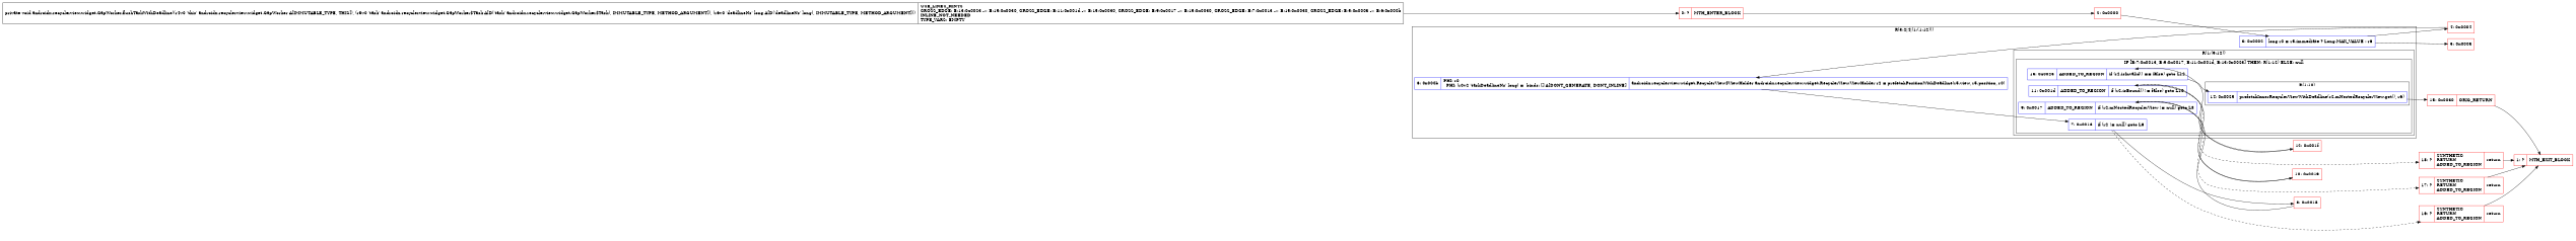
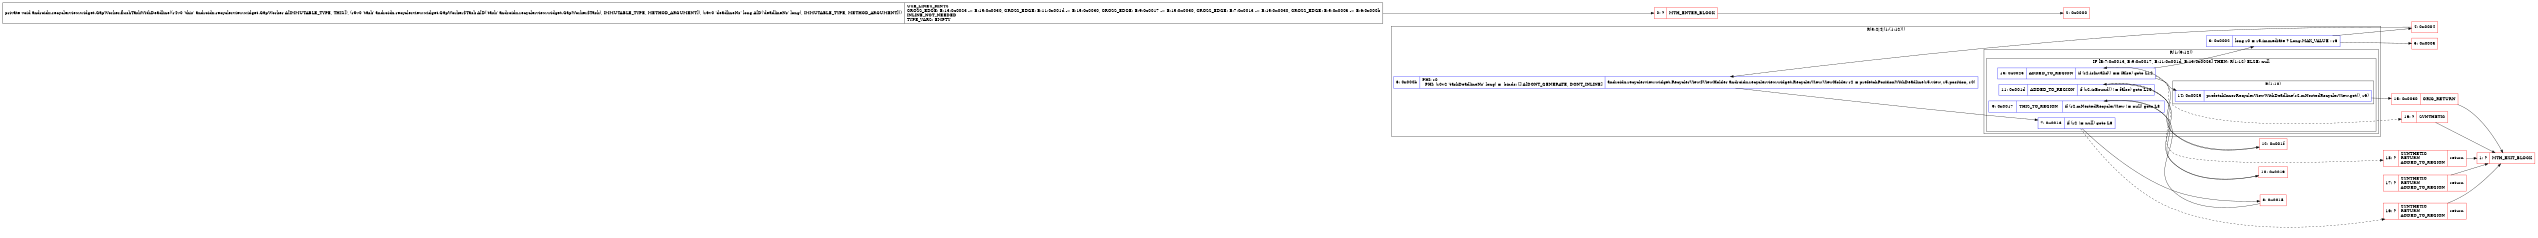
  digraph {
    rankdir=LR
    node [color=red shape=record]
    n1 [color=blue label="{14\:\ 0x0025|prefetchInnerRecyclerViewWithDeadline(r2.mNestedRecyclerView.get(), r6)\l}"]
    n2 [color=blue label="{7\:\ 0x0013|if (r2 != null) goto L6\l}"]
-   n3 [color=blue label="{9\:\ 0x0017|ADDED_TO_REGION\l|if (r2.mNestedRecyclerView != null) goto L8\l}"]
+   n3 [color=blue label="{9\:\ 0x0017|THIS_TO_REGION\l|if (r2.mNestedRecyclerView != null) goto L8\l}"]
    n4 [color=blue label="{11\:\ 0x001d|ADDED_TO_REGION\l|if (r2.isBound() != false) goto L10\l}"]
    n5 [color=blue label="{13\:\ 0x0023|ADDED_TO_REGION\l|if (r2.isInvalid() == false) goto L12\l}"]
    n6 [color=blue label="{3\:\ 0x0002|long r0 = r5.immediate ? Long.MAX_VALUE : r6\l}"]
    n7 [color=blue label="{6\:\ 0x000b|PHI: r0 \l  PHI: (r0v2 'taskDeadlineNs' long) =  binds: [] A[DONT_GENERATE, DONT_INLINE]\l|androidx.recyclerview.widget.RecyclerView$ViewHolder androidx.recyclerview.widget.RecyclerView.ViewHolder r2 = prefetchPositionWithDeadline(r5.view, r5.position, r0)\l}"]
    n8 [label="{15\:\ 0x0030|ORIG_RETURN\l}"]
    n9 [label="{8\:\ 0x0015}"]
    n10 [label="{16\:\ ?|SYNTHETIC\lRETURN\lADDED_TO_REGION\l|return\l}"]
    n11 [label="{10\:\ 0x0019}"]
    n12 [label="{17\:\ ?|SYNTHETIC\lRETURN\lADDED_TO_REGION\l|return\l}"]
    n13 [label="{12\:\ 0x001f}"]
    n14 [label="{18\:\ ?|SYNTHETIC\lRETURN\lADDED_TO_REGION\l|return\l}"]
+   n15 [label="{19\:\ ?|SYNTHETIC\l}"]
    n16 [label="{4\:\ 0x0004}"]
    n17 [label="{5\:\ 0x000a}"]
    n18 [label="{1\:\ ?|MTH_EXIT_BLOCK\l}"]
    n19 [label="{0\:\ ?|MTH_ENTER_BLOCK\l}"]
    n20 [label="{2\:\ 0x0000}"]
    n21 [label="{private void androidx.recyclerview.widget.GapWorker.flushTaskWithDeadline((r4v0 'this' androidx.recyclerview.widget.GapWorker A[IMMUTABLE_TYPE, THIS]), (r5v0 'task' androidx.recyclerview.widget.GapWorker$Task A[D('task' androidx.recyclerview.widget.GapWorker$Task), IMMUTABLE_TYPE, METHOD_ARGUMENT]), (r6v0 'deadlineNs' long A[D('deadlineNs' long), IMMUTABLE_TYPE, METHOD_ARGUMENT]))  | USE_LINES_HINTS\lCROSS_EDGE: B:13:0x0023 \-\> B:15:0x0030, CROSS_EDGE: B:11:0x001d \-\> B:15:0x0030, CROSS_EDGE: B:9:0x0017 \-\> B:15:0x0030, CROSS_EDGE: B:7:0x0013 \-\> B:15:0x0030, CROSS_EDGE: B:5:0x000a \-\> B:6:0x000b\lINLINE_NOT_NEEDED\lTYPE_VARS: EMPTY\l}" color=""]
    subgraph cluster_1 {
      label="R(3:2|4|(1:(1:12)))"
      n6
      n7
      subgraph cluster_2 {
        label="R(1:(9:12))"
        subgraph cluster_3 {
          label="IF [B:7:0x0013, B:9:0x0017, B:11:0x001d, B:13:0x0023] THEN: R(1:12) ELSE: null"
          n2
          n3
          n4
          n5
          subgraph cluster_4 {
            label="R(1:10)"
            n1
          }
        }
      }
    }
    n1 -> n8
    n2 -> n9
    n2 -> n10 [style=dashed]
    n3 -> n11
-   n3 -> n12 [style=dashed]
    n4 -> n13
    n4 -> n14 [style=dashed]
    n5 -> n1
+   n5 -> n15 [style=dashed]
    n6 -> n16
    n6 -> n17
    n7 -> n2
    n8 -> n18
    n9 -> n3
    n10 -> n18
    n11 -> n4
    n12 -> n18
    n13 -> n5
    n14 -> n18
+   n15 -> n18
    n16 -> n7
    n19 -> n20
-   n20 -> n6
+   n5 -> n6
    n21 -> n19
  }
